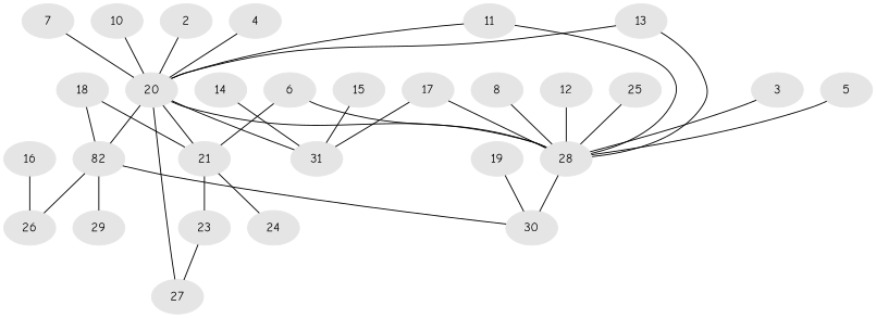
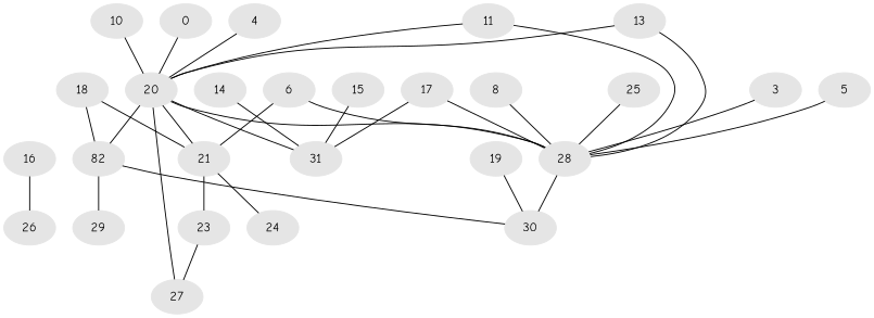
  graph {
    fontname="Comic Neue"
    node [color=gray90 fontname="Comic Neue" style=filled]
    edge [fontname="Comic Neue" weight=1.0]
    n1 [label=82]
    30
    26
    29
-   2
+   2 [label=0]
    20
    28
    21
    31
    27
    3
    4
    5
    6
    23
    24
-   7
    8
    10
    11
-   12
    13
    14
    15
    16
    17
    18
    19
    25
    n1 -- 30
-   n1 -- 26
    n1 -- 29
    2 -- 20
    20 -- n1
    20 -- 28
    20 -- 21
    20 -- 31
    20 -- 27
    28 -- 30 [weight=2.0]
    21 -- 23
    21 -- 24
    3 -- 28
    4 -- 20
    5 -- 28
    6 -- 28
    6 -- 21
    23 -- 27
-   7 -- 20
    8 -- 28
    10 -- 20
    11 -- 20
    11 -- 28
-   12 -- 28
    13 -- 20
    13 -- 28
    14 -- 31
    15 -- 31
    16 -- 26
    17 -- 28
    17 -- 31
    18 -- n1
    18 -- 21
    19 -- 30
    25 -- 28
  }
